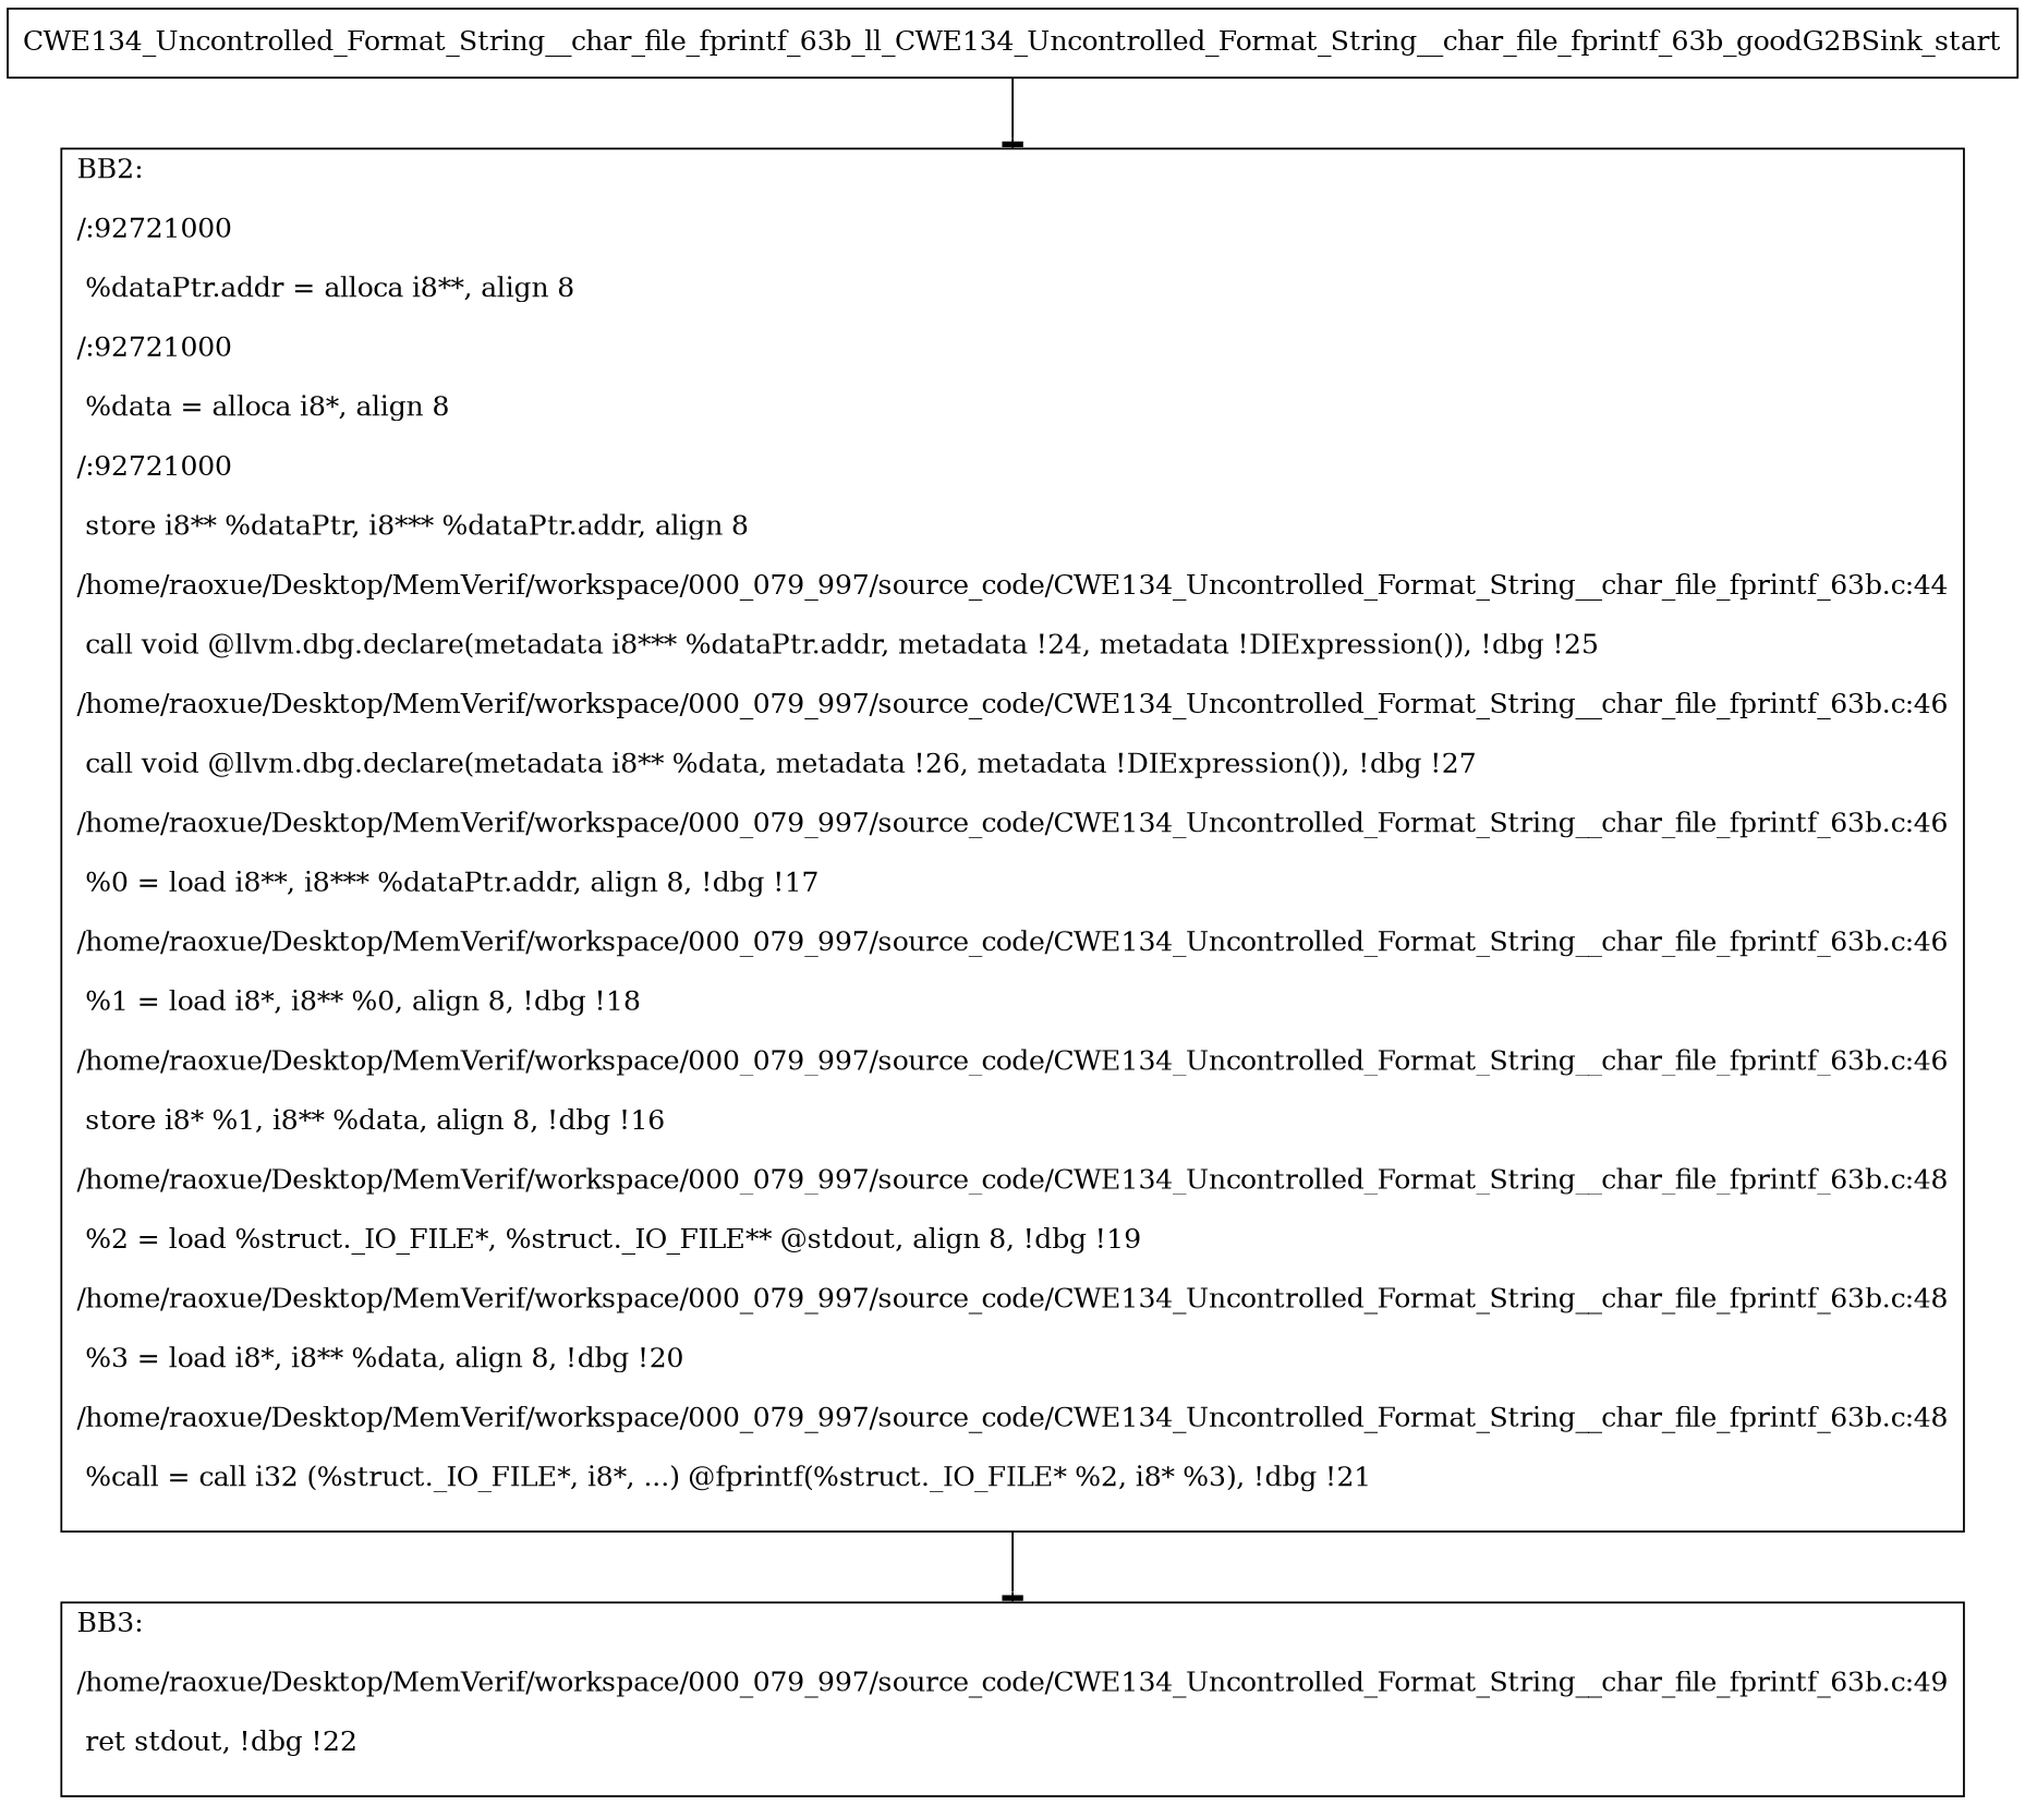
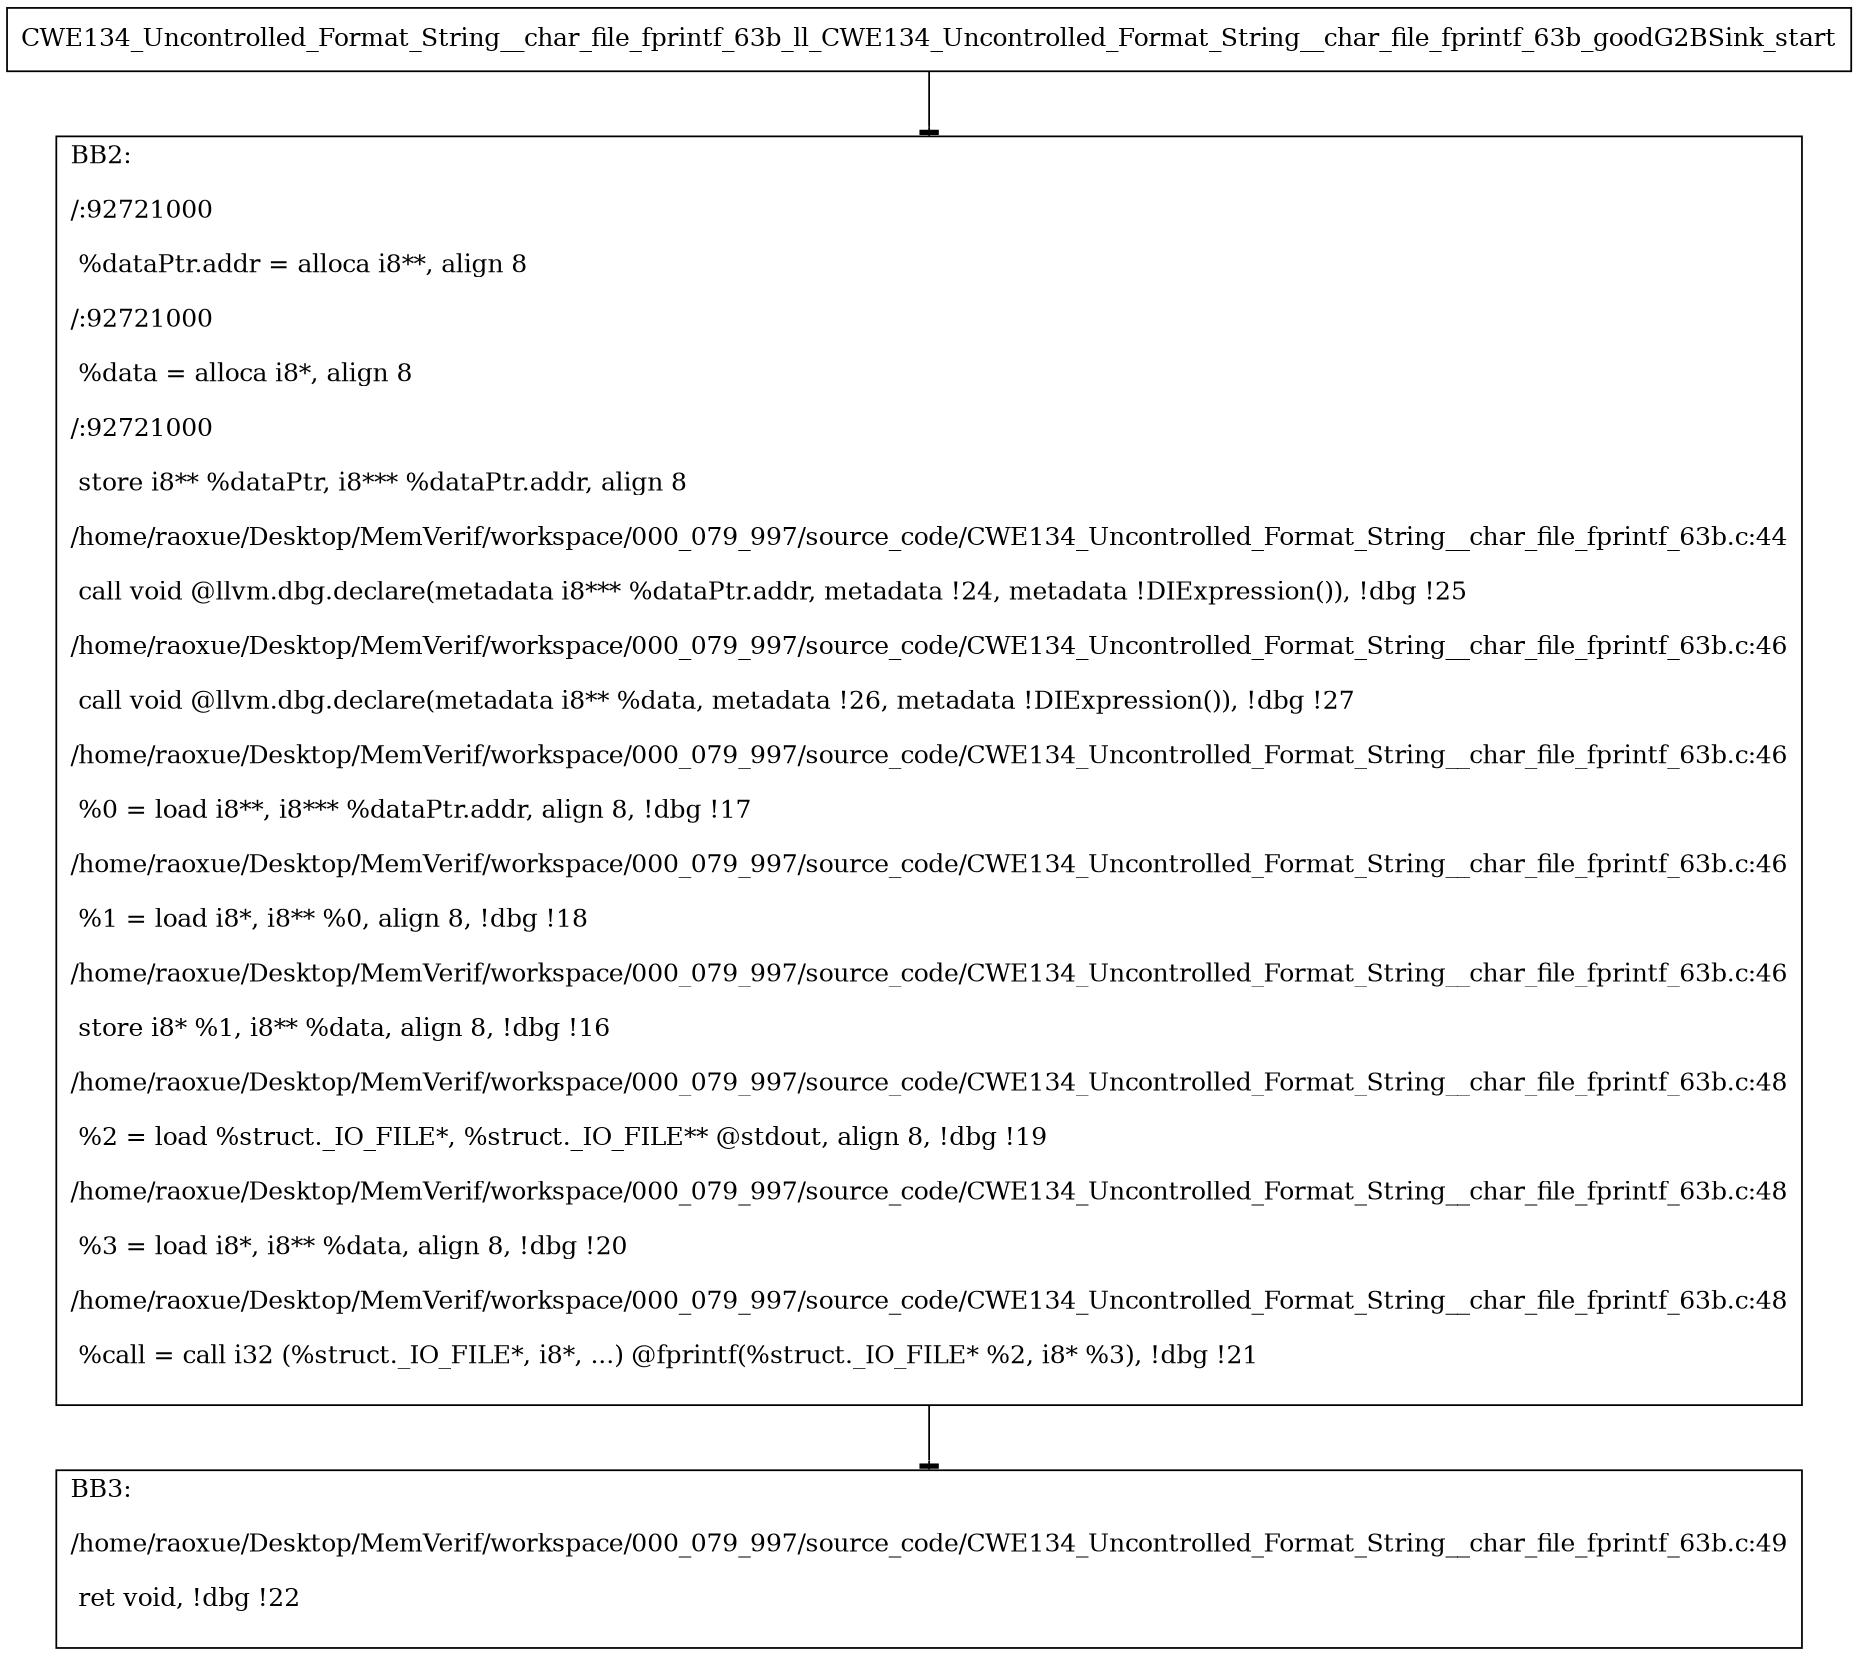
  digraph {
    node [shape=record]
    edge [arrowhead=tee]
    n1 [label="{CWE134_Uncontrolled_Format_String__char_file_fprintf_63b_ll_CWE134_Uncontrolled_Format_String__char_file_fprintf_63b_goodG2BSink_start}"]
    n2 [label="{BB2:\l\l/:92721000\l\n  %dataPtr.addr = alloca i8**, align 8\l\n/:92721000\l\n  %data = alloca i8*, align 8\l\n/:92721000\l\n  store i8** %dataPtr, i8*** %dataPtr.addr, align 8\l\n/home/raoxue/Desktop/MemVerif/workspace/000_079_997/source_code/CWE134_Uncontrolled_Format_String__char_file_fprintf_63b.c:44\l\n  call void @llvm.dbg.declare(metadata i8*** %dataPtr.addr, metadata !24, metadata !DIExpression()), !dbg !25\l\n/home/raoxue/Desktop/MemVerif/workspace/000_079_997/source_code/CWE134_Uncontrolled_Format_String__char_file_fprintf_63b.c:46\l\n  call void @llvm.dbg.declare(metadata i8** %data, metadata !26, metadata !DIExpression()), !dbg !27\l\n/home/raoxue/Desktop/MemVerif/workspace/000_079_997/source_code/CWE134_Uncontrolled_Format_String__char_file_fprintf_63b.c:46\l\n  %0 = load i8**, i8*** %dataPtr.addr, align 8, !dbg !17\l\n/home/raoxue/Desktop/MemVerif/workspace/000_079_997/source_code/CWE134_Uncontrolled_Format_String__char_file_fprintf_63b.c:46\l\n  %1 = load i8*, i8** %0, align 8, !dbg !18\l\n/home/raoxue/Desktop/MemVerif/workspace/000_079_997/source_code/CWE134_Uncontrolled_Format_String__char_file_fprintf_63b.c:46\l\n  store i8* %1, i8** %data, align 8, !dbg !16\l\n/home/raoxue/Desktop/MemVerif/workspace/000_079_997/source_code/CWE134_Uncontrolled_Format_String__char_file_fprintf_63b.c:48\l\n  %2 = load %struct._IO_FILE*, %struct._IO_FILE** @stdout, align 8, !dbg !19\l\n/home/raoxue/Desktop/MemVerif/workspace/000_079_997/source_code/CWE134_Uncontrolled_Format_String__char_file_fprintf_63b.c:48\l\n  %3 = load i8*, i8** %data, align 8, !dbg !20\l\n/home/raoxue/Desktop/MemVerif/workspace/000_079_997/source_code/CWE134_Uncontrolled_Format_String__char_file_fprintf_63b.c:48\l\n  %call = call i32 (%struct._IO_FILE*, i8*, ...) @fprintf(%struct._IO_FILE* %2, i8* %3), !dbg !21\l\n}"]
-   n3 [label="{BB3:\l\l/home/raoxue/Desktop/MemVerif/workspace/000_079_997/source_code/CWE134_Uncontrolled_Format_String__char_file_fprintf_63b.c:49\l\n  ret stdout, !dbg !22\l\n}"]
+   n3 [label="{BB3:\l\l/home/raoxue/Desktop/MemVerif/workspace/000_079_997/source_code/CWE134_Uncontrolled_Format_String__char_file_fprintf_63b.c:49\l\n  ret void, !dbg !22\l\n}"]
    n1 -> n2
    n2 -> n3
  }
